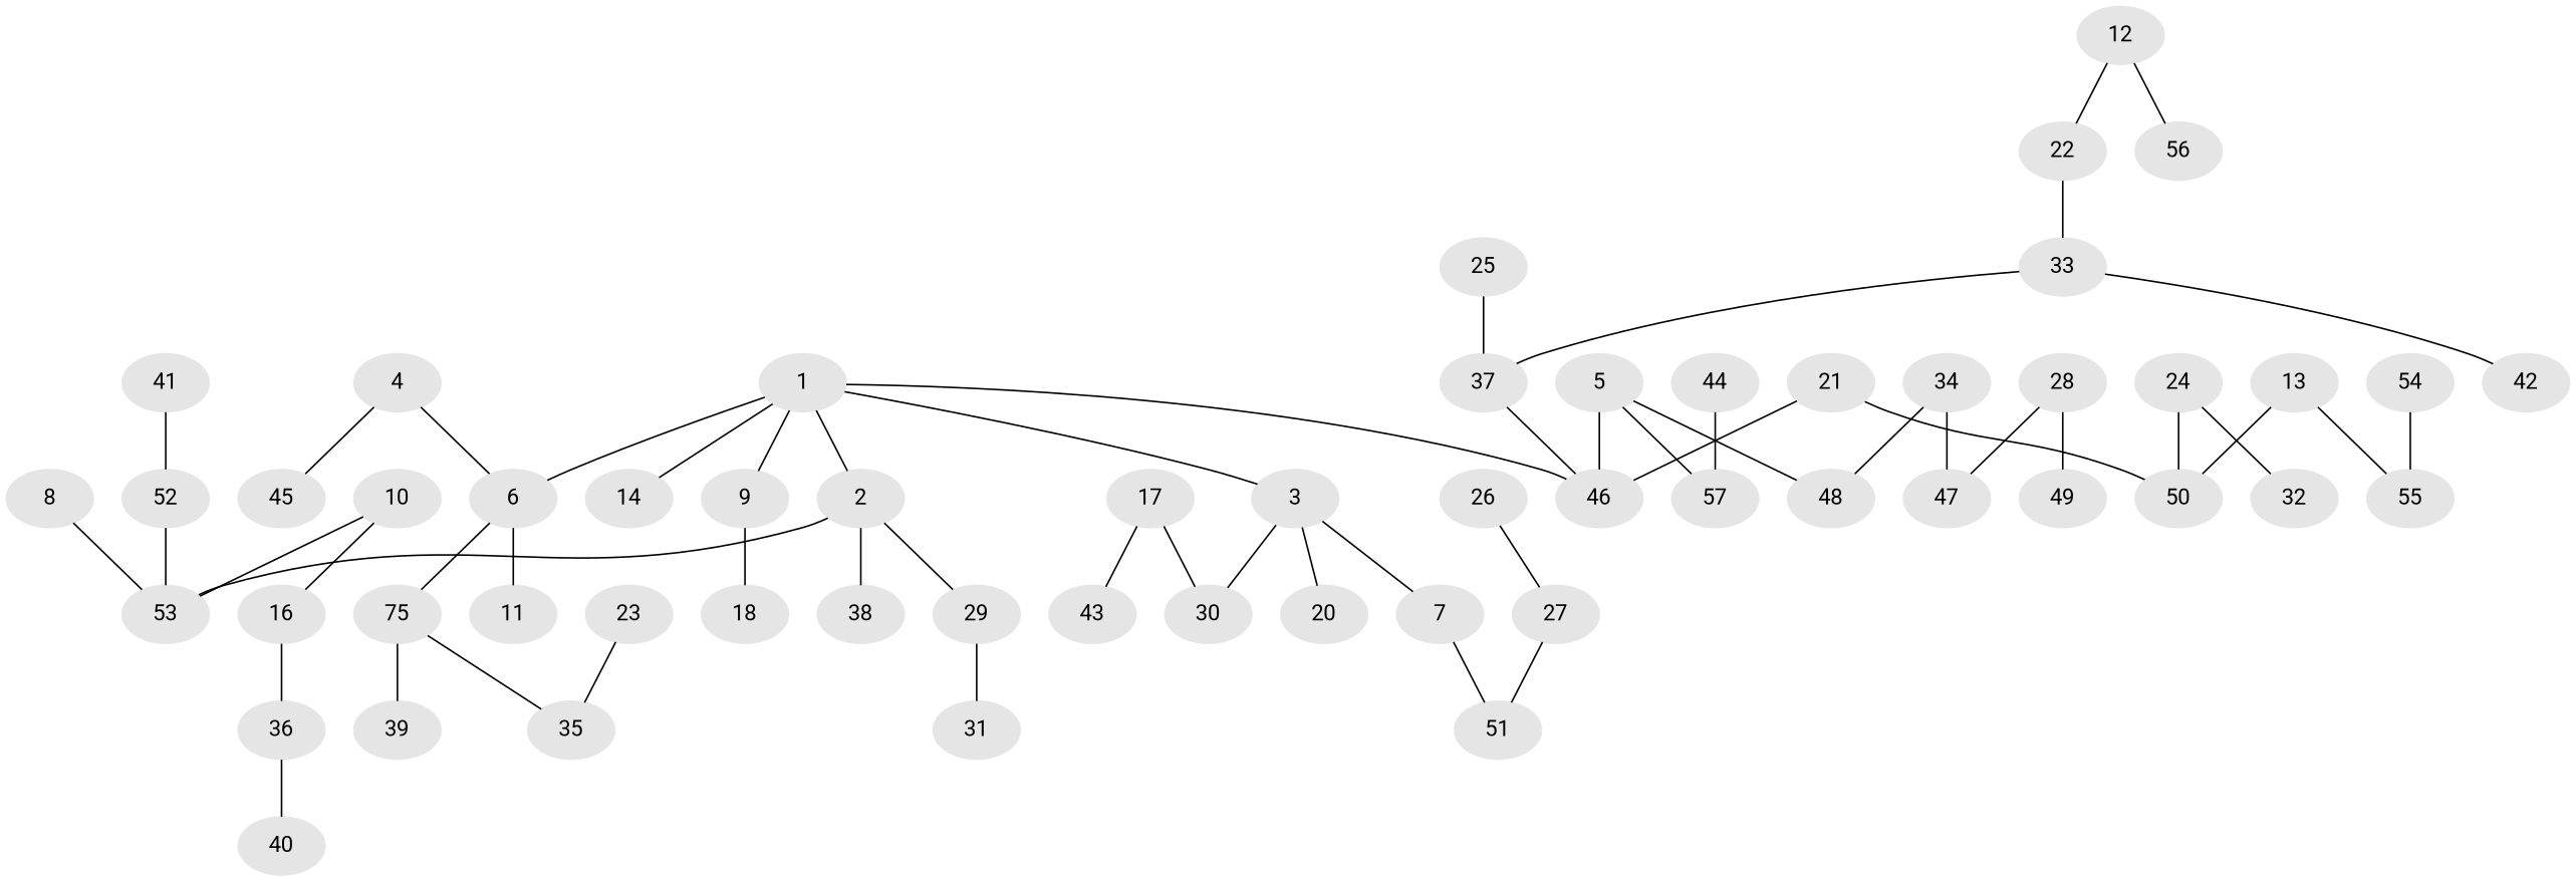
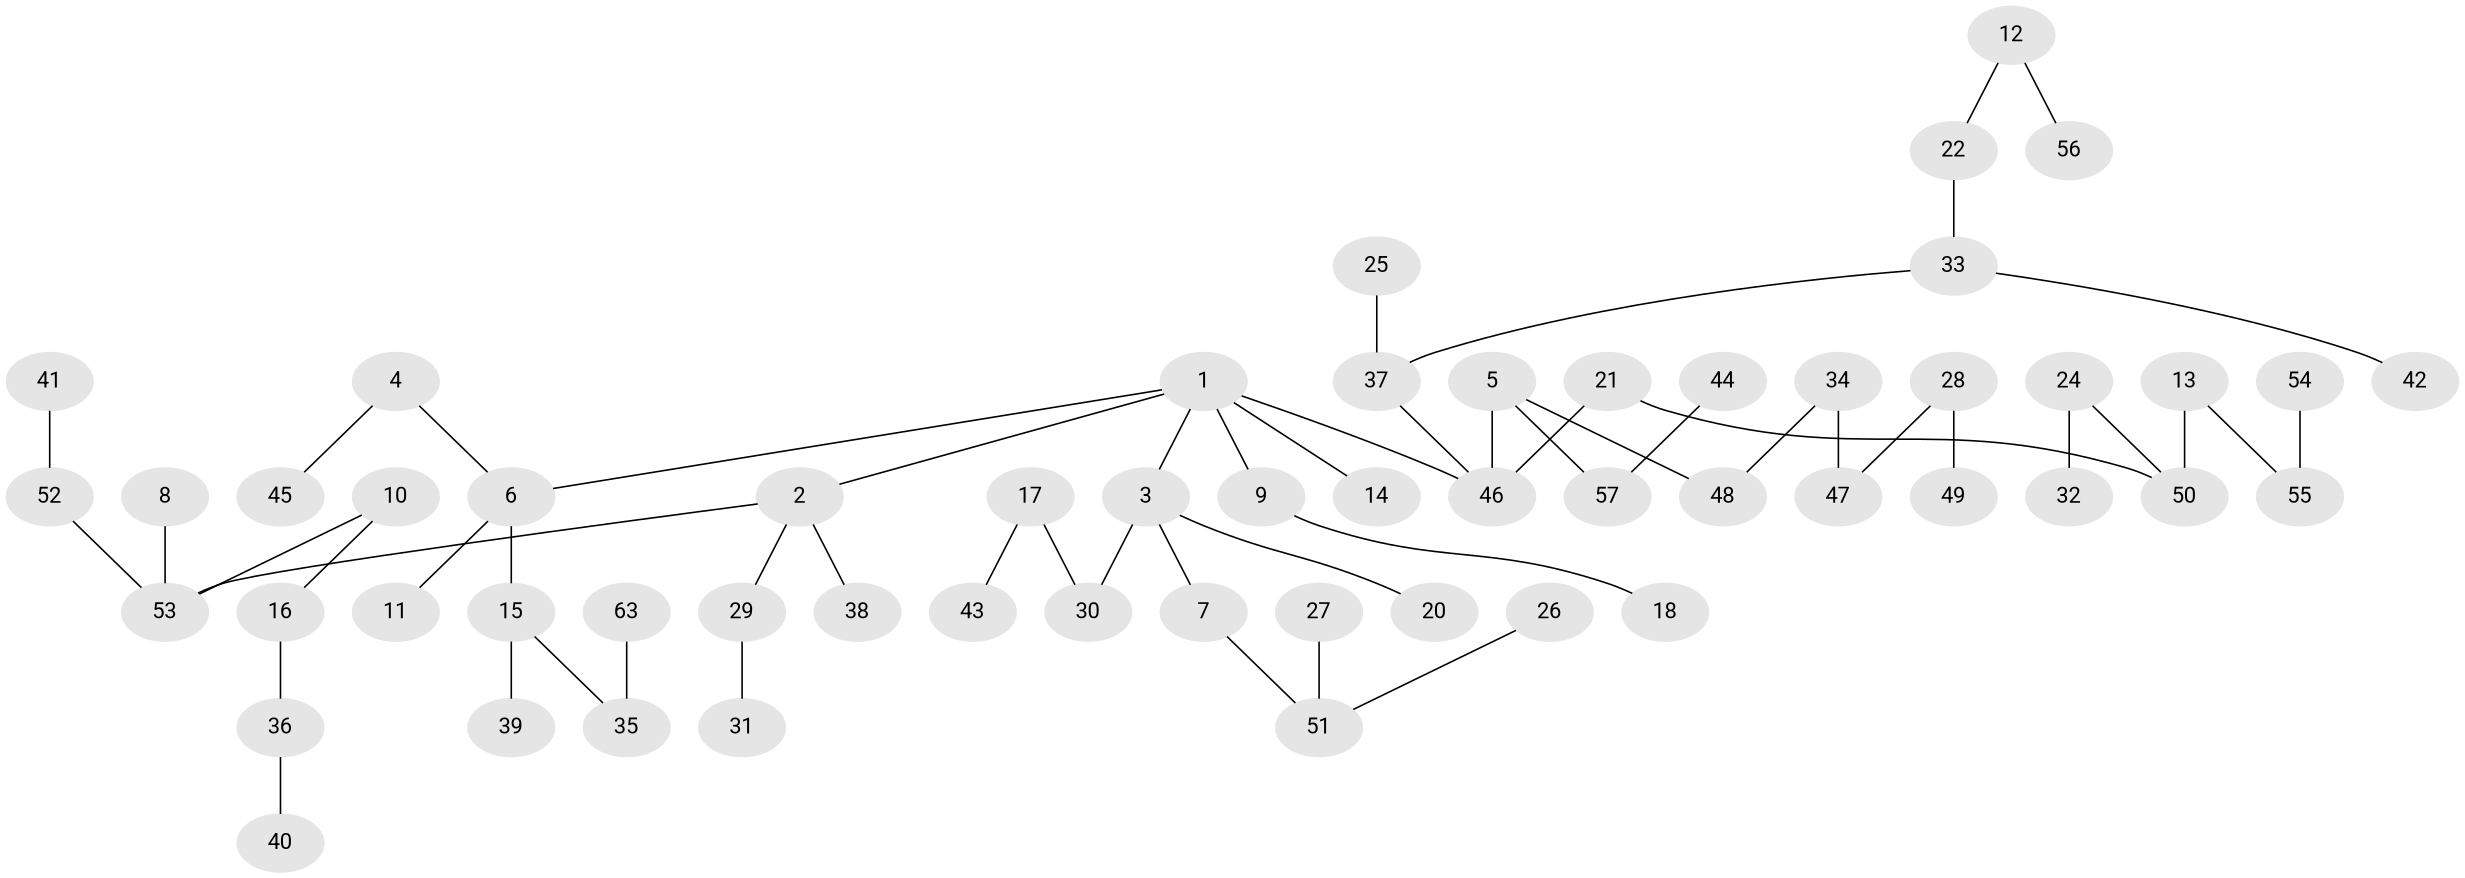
  graph {
    fontname=Roboto
    node [color=gray90 fontname=Roboto style=filled]
    edge [fontname=Roboto weight=1.0]
    1
    2
    3
    6
    9
    14
    46
    29
    38
    53
    7
    20
    30
    11
-   15 [label=75]
+   15
    18
    31
    51
    4
    45
    5
    48
    57
    35
    39
    8
    10
    16
    36
    12
    22
    56
    33
    13
    50
    55
    40
    17
    43
    41
    52
    21
    37
    42
-   23
+   23 [label=63]
    24
    32
    25
    26
    27
    28
    47
    49
    34
    44
    54
    1 -- 2
    1 -- 3
    1 -- 6
    1 -- 9
    1 -- 14
    1 -- 46
    2 -- 29
    2 -- 38
    2 -- 53
    3 -- 7
    3 -- 20
    3 -- 30
    6 -- 11
    6 -- 15
    9 -- 18
    29 -- 31
    7 -- 51
    15 -- 35
    15 -- 39
    4 -- 6
    4 -- 45
    5 -- 46
    5 -- 48
    5 -- 57
    8 -- 53
    10 -- 53
    10 -- 16
    16 -- 36
    36 -- 40
    12 -- 22
    12 -- 56
    22 -- 33
    33 -- 37
    33 -- 42
    13 -- 50
    13 -- 55
    17 -- 30
    17 -- 43
    41 -- 52
    52 -- 53
    21 -- 46
    21 -- 50
    37 -- 46
    23 -- 35
    24 -- 50
    24 -- 32
    25 -- 37
-   26 -- 27
+   26 -- 51
    27 -- 51
    28 -- 47
    28 -- 49
    34 -- 48
    34 -- 47
    44 -- 57
    54 -- 55
  }
